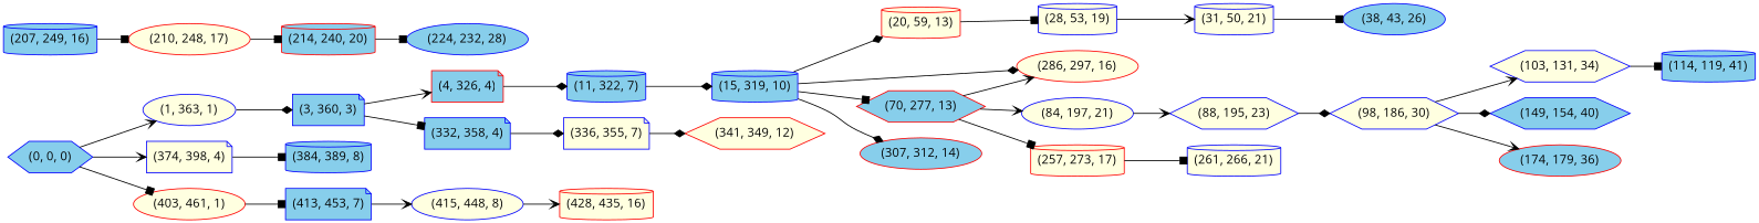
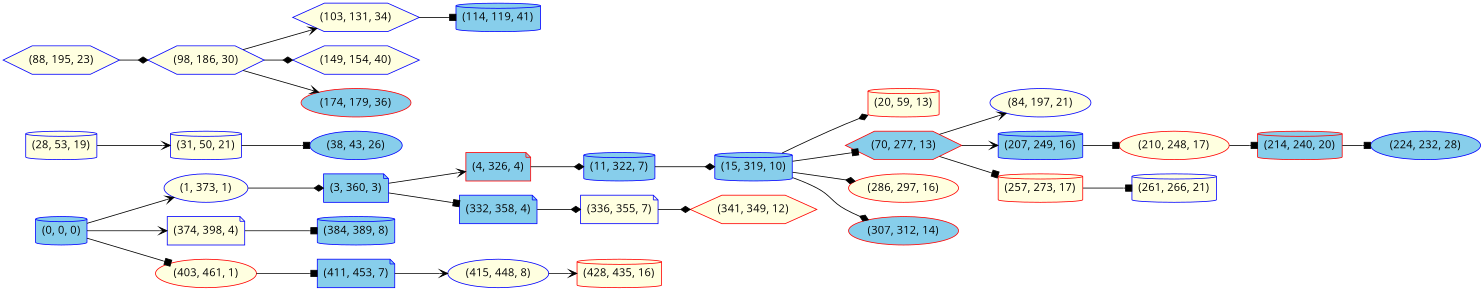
  digraph {
    fontname="Open Sans"
    rankdir=LR
    node [color=blue fillcolor=lightyellow fontname="Open Sans" shape=cylinder style=filled]
    edge [arrowhead=box fontname="Open Sans"]
-   "(0, 0, 0)" [fillcolor=skyblue shape=hexagon]
-   "(1, 363, 1)" [shape=ellipse]
+   "(0, 0, 0)" [fillcolor=skyblue]
+   "(1, 363, 1)" [shape=ellipse label="(1, 373, 1)"]
    "(374, 398, 4)" [shape=note]
    "(403, 461, 1)" [color=red shape=ellipse]
    "(3, 360, 3)" [fillcolor=skyblue shape=note]
    "(384, 389, 8)" [fillcolor=skyblue]
-   "(411, 453, 7)" [fillcolor=skyblue shape=note label="(413, 453, 7)"]
+   "(411, 453, 7)" [fillcolor=skyblue shape=note]
    "(4, 326, 4)" [color=red fillcolor=skyblue shape=note]
    "(332, 358, 4)" [fillcolor=skyblue shape=note]
    "(11, 322, 7)" [fillcolor=skyblue]
    "(336, 355, 7)" [shape=note]
    "(15, 319, 10)" [fillcolor=skyblue]
    "(20, 59, 13)" [color=red]
    "(70, 277, 13)" [color=red fillcolor=skyblue shape=hexagon]
    "(286, 297, 16)" [color=red shape=ellipse]
    "(307, 312, 14)" [color=red fillcolor=skyblue shape=ellipse]
    "(28, 53, 19)"
    "(84, 197, 21)" [shape=ellipse]
    "(207, 249, 16)" [fillcolor=skyblue]
    "(257, 273, 17)" [color=red]
    "(31, 50, 21)"
    "(38, 43, 26)" [fillcolor=skyblue shape=ellipse]
    "(88, 195, 23)" [shape=hexagon]
    "(210, 248, 17)" [color=red shape=ellipse]
    "(261, 266, 21)"
    "(98, 186, 30)" [shape=hexagon]
    "(103, 131, 34)" [shape=hexagon]
-   "(149, 154, 40)" [fillcolor=skyblue shape=hexagon]
+   "(149, 154, 40)" [shape=hexagon]
    "(174, 179, 36)" [color=red fillcolor=skyblue shape=ellipse]
    "(114, 119, 41)" [fillcolor=skyblue]
    "(214, 240, 20)" [color=red fillcolor=skyblue]
    "(224, 232, 28)" [fillcolor=skyblue shape=ellipse]
    n33 [color=red label="(341, 349, 12)" shape=hexagon]
    "(415, 448, 8)" [shape=ellipse]
    "(428, 435, 16)" [color=red]
    "(0, 0, 0)" -> "(1, 363, 1)" [arrowhead=vee]
    "(0, 0, 0)" -> "(374, 398, 4)" [arrowhead=vee]
    "(0, 0, 0)" -> "(403, 461, 1)"
    "(1, 363, 1)" -> "(3, 360, 3)" [arrowhead=diamond]
    "(374, 398, 4)" -> "(384, 389, 8)"
    "(403, 461, 1)" -> "(411, 453, 7)"
    "(3, 360, 3)" -> "(4, 326, 4)" [arrowhead=vee]
    "(3, 360, 3)" -> "(332, 358, 4)"
    "(411, 453, 7)" -> "(415, 448, 8)" [arrowhead=vee]
    "(4, 326, 4)" -> "(11, 322, 7)" [arrowhead=diamond]
    "(332, 358, 4)" -> "(336, 355, 7)" [arrowhead=diamond]
    "(11, 322, 7)" -> "(15, 319, 10)" [arrowhead=diamond]
    "(336, 355, 7)" -> n33 [arrowhead=diamond]
    "(15, 319, 10)" -> "(20, 59, 13)" [arrowhead=diamond]
    "(15, 319, 10)" -> "(70, 277, 13)"
    "(15, 319, 10)" -> "(286, 297, 16)" [arrowhead=diamond]
    "(15, 319, 10)" -> "(307, 312, 14)" [arrowhead=diamond]
-   "(20, 59, 13)" -> "(28, 53, 19)"
    "(70, 277, 13)" -> "(84, 197, 21)" [arrowhead=vee]
-   "(70, 277, 13)" -> "(286, 297, 16)" [arrowhead=vee]
+   "(70, 277, 13)" -> "(207, 249, 16)" [arrowhead=vee]
    "(70, 277, 13)" -> "(257, 273, 17)"
    "(28, 53, 19)" -> "(31, 50, 21)" [arrowhead=vee]
-   "(84, 197, 21)" -> "(88, 195, 23)" [arrowhead=vee]
    "(207, 249, 16)" -> "(210, 248, 17)"
    "(257, 273, 17)" -> "(261, 266, 21)"
    "(31, 50, 21)" -> "(38, 43, 26)"
    "(88, 195, 23)" -> "(98, 186, 30)" [arrowhead=diamond]
    "(210, 248, 17)" -> "(214, 240, 20)"
    "(98, 186, 30)" -> "(103, 131, 34)" [arrowhead=vee]
    "(98, 186, 30)" -> "(149, 154, 40)" [arrowhead=diamond]
    "(98, 186, 30)" -> "(174, 179, 36)" [arrowhead=vee]
    "(103, 131, 34)" -> "(114, 119, 41)"
    "(214, 240, 20)" -> "(224, 232, 28)"
    "(415, 448, 8)" -> "(428, 435, 16)" [arrowhead=vee]
  }
